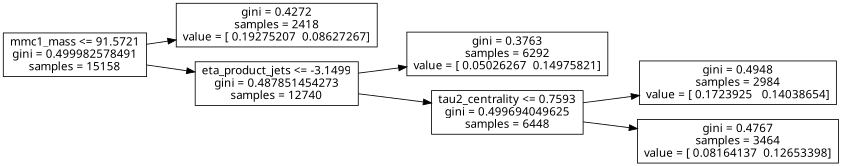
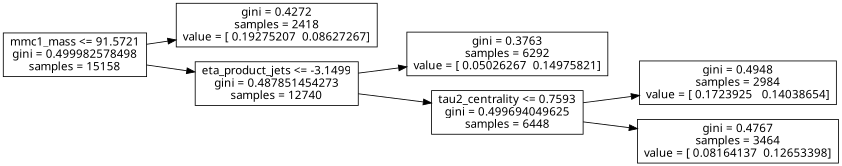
  digraph {
    rankdir=LR
    fontname="Noto Sans"
    node [shape=box fontname="Noto Sans"]
    edge [fontname="Noto Sans"]
-   n1 [label="mmc1_mass <= 91.5721\ngini = 0.499982578491\nsamples = 15158"]
+   n1 [label="mmc1_mass <= 91.5721\ngini = 0.499982578498\nsamples = 15158"]
    n2 [label="gini = 0.4272\nsamples = 2418\nvalue = [ 0.19275207  0.08627267]"]
    n3 [label="eta_product_jets <= -3.1499\ngini = 0.487851454273\nsamples = 12740"]
    n4 [label="gini = 0.3763\nsamples = 6292\nvalue = [ 0.05026267  0.14975821]"]
    n5 [label="tau2_centrality <= 0.7593\ngini = 0.499694049625\nsamples = 6448"]
    n6 [label="gini = 0.4948\nsamples = 2984\nvalue = [ 0.1723925   0.14038654]"]
    n7 [label="gini = 0.4767\nsamples = 3464\nvalue = [ 0.08164137  0.12653398]"]
    n1 -> n2
    n1 -> n3
    n3 -> n4
    n3 -> n5
    n5 -> n6
    n5 -> n7
  }
